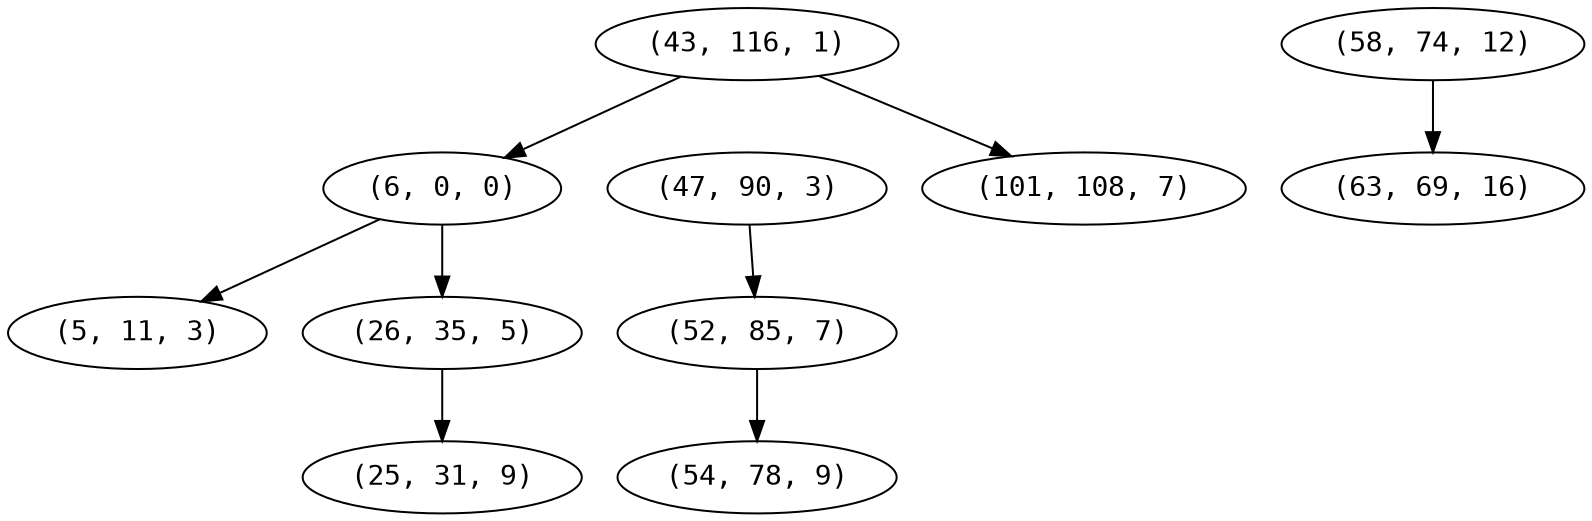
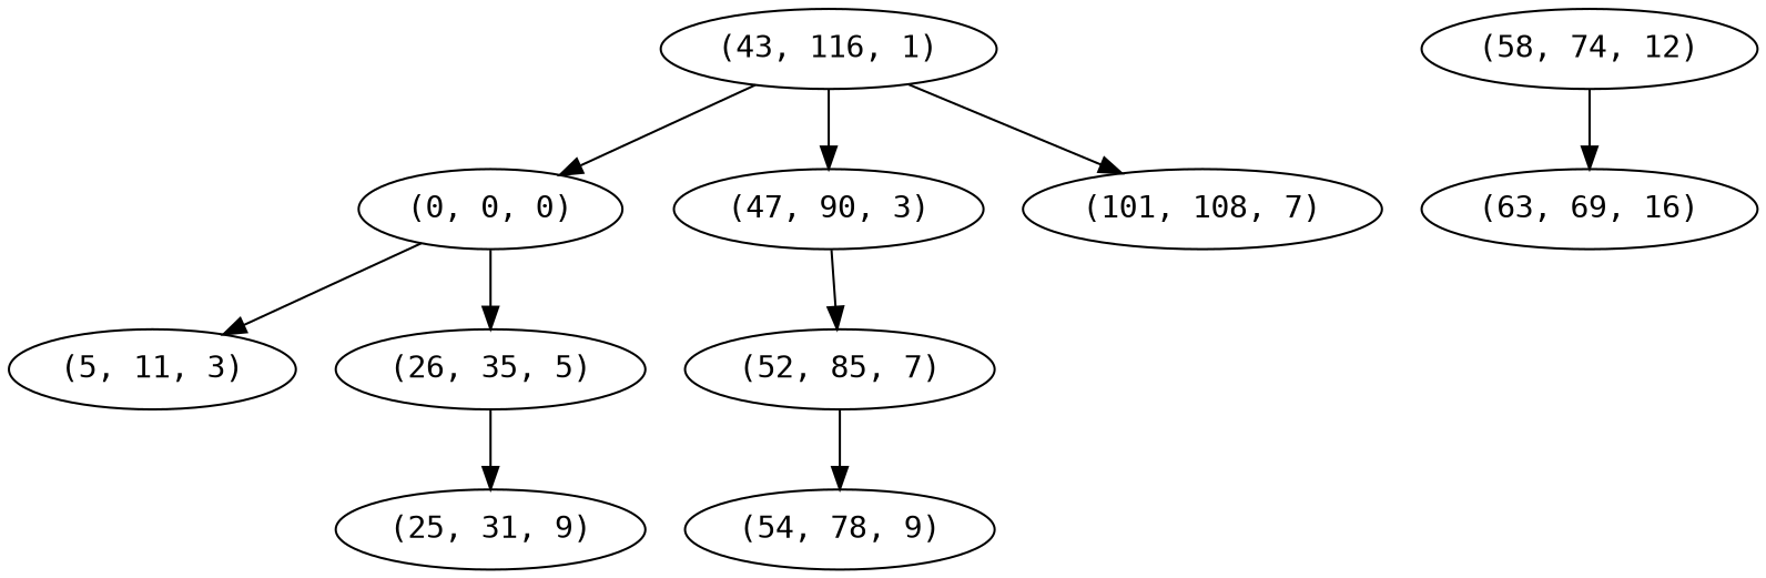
  digraph {
    fontname="DejaVu Sans Mono"
    node [fontname="DejaVu Sans Mono"]
    edge [fontname="DejaVu Sans Mono"]
-   "(0, 0, 0)" [label="(6, 0, 0)"]
+   "(0, 0, 0)"
    "(5, 11, 3)"
    n3 [label="(26, 35, 5)"]
    n4 [label="(25, 31, 9)"]
    "(43, 116, 1)"
    "(47, 90, 3)"
    "(101, 108, 7)"
    "(52, 85, 7)"
    "(54, 78, 9)"
    "(58, 74, 12)"
    "(63, 69, 16)"
    "(0, 0, 0)" -> "(5, 11, 3)"
    "(0, 0, 0)" -> n3
    n3 -> n4
    "(43, 116, 1)" -> "(0, 0, 0)"
+   "(43, 116, 1)" -> "(47, 90, 3)"
    "(43, 116, 1)" -> "(101, 108, 7)"
    "(47, 90, 3)" -> "(52, 85, 7)"
    "(52, 85, 7)" -> "(54, 78, 9)"
    "(58, 74, 12)" -> "(63, 69, 16)"
  }
